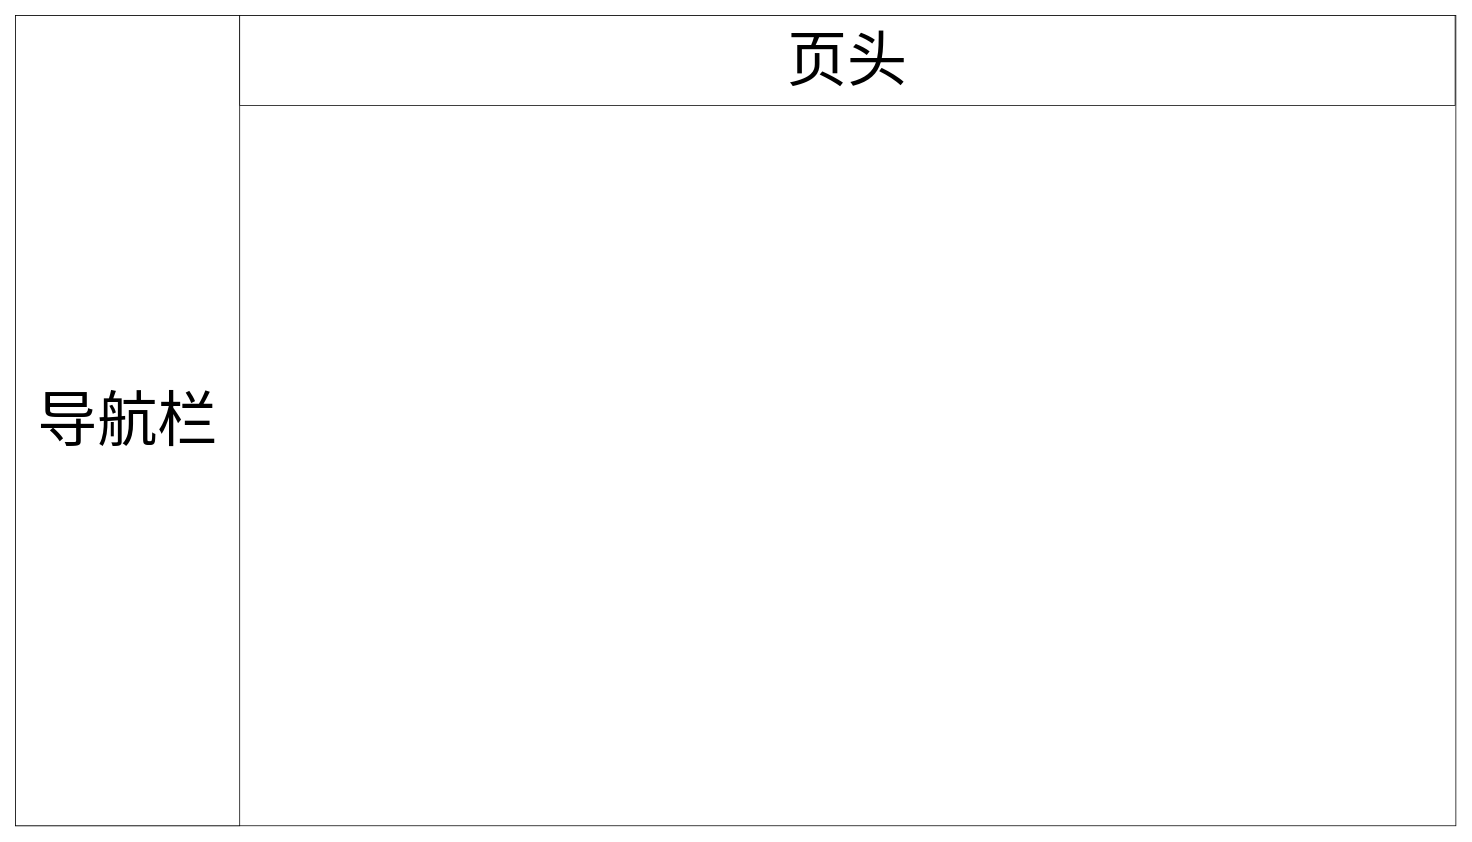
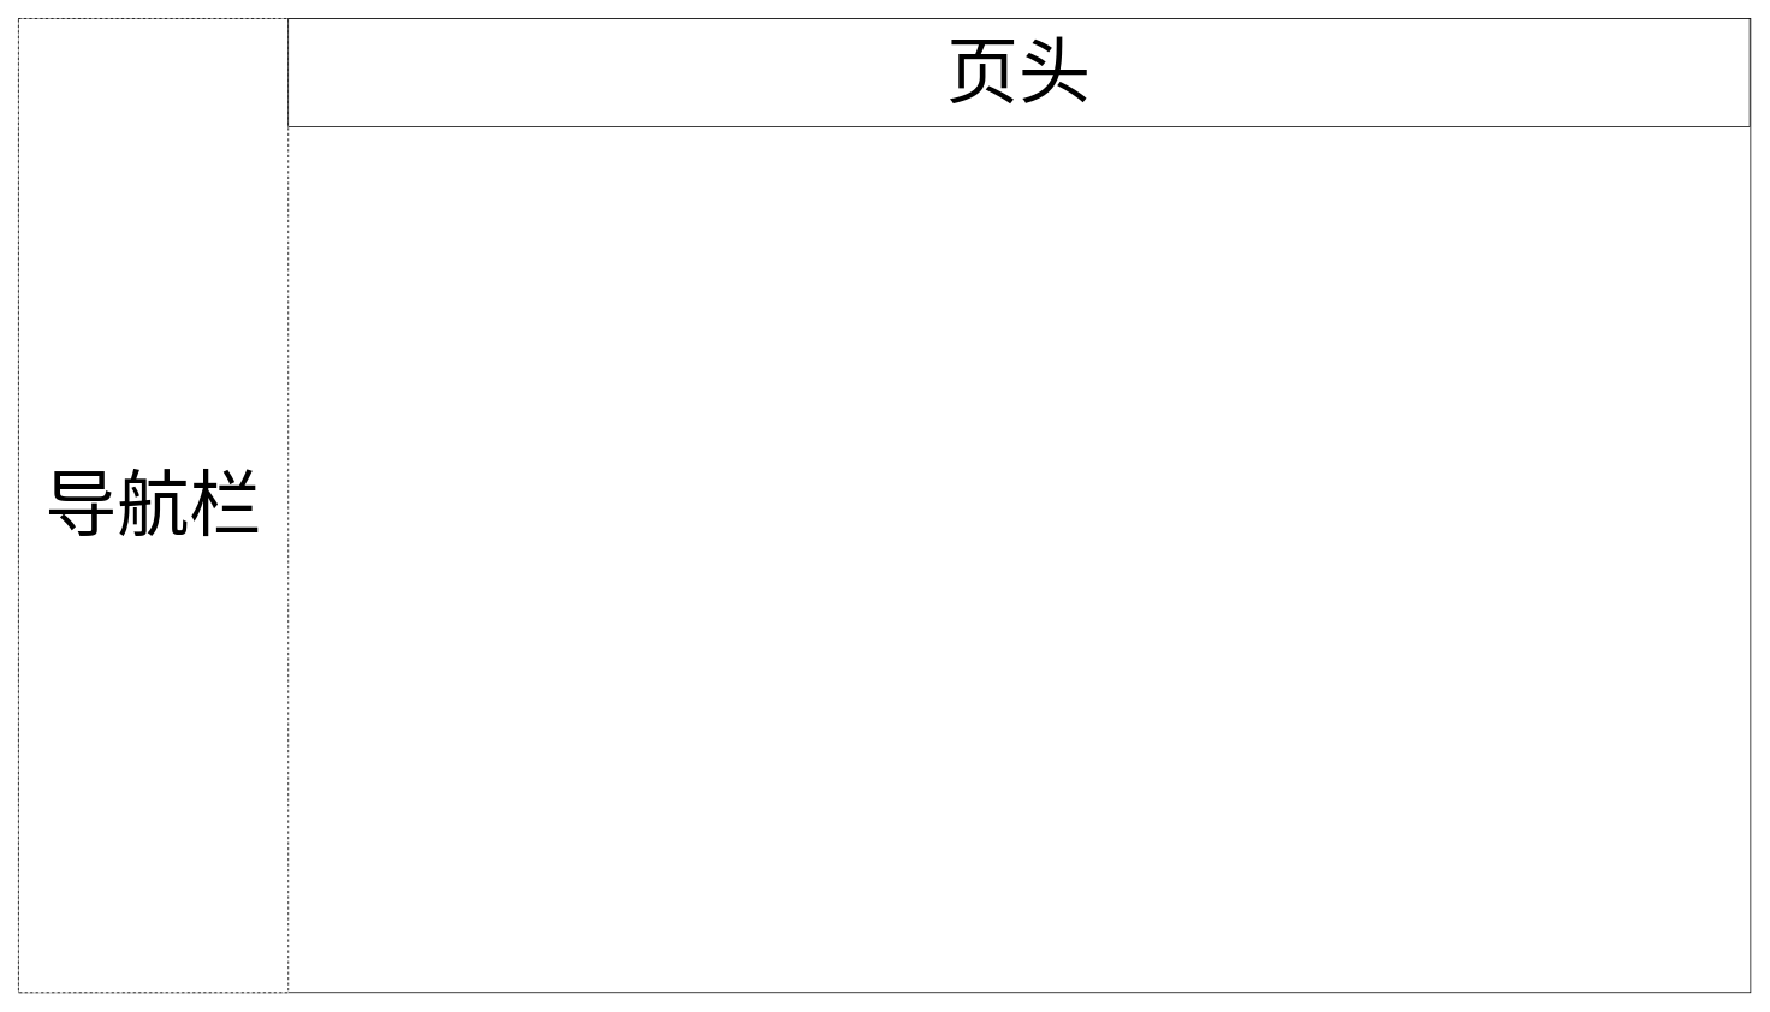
  <mxCell id="0" />
  <mxCell id="1" parent="0" />
  <mxCell id="2" value="" style="rounded=0;whiteSpace=wrap;html=1;" vertex="1" parent="1"><mxGeometry x="20" y="20" width="1920" height="1080" as="geometry" /></mxCell>
- <mxCell id="3" value="&lt;font style=&quot;font-size: 80px&quot;&gt;导航栏&lt;/font&gt;" style="rounded=0;whiteSpace=wrap;html=1;" vertex="1" parent="1"><mxGeometry x="20" y="20" width="299" height="1080" as="geometry" /></mxCell>
+ <mxCell id="3" value="&lt;font style=&quot;font-size: 80px&quot;&gt;导航栏&lt;/font&gt;" style="rounded=0;whiteSpace=wrap;html=1;dashed=1;" vertex="1" parent="1"><mxGeometry x="20" y="20" width="299" height="1080" as="geometry" /></mxCell>
  <mxCell id="4" value="&lt;font style=&quot;font-size: 80px&quot;&gt;&lt;font style=&quot;font-size: 80px&quot;&gt;页&lt;/font&gt;头&lt;/font&gt;" style="rounded=0;whiteSpace=wrap;html=1;" vertex="1" parent="1"><mxGeometry x="319" y="20" width="1620" height="120" as="geometry" /></mxCell>
